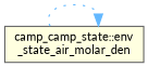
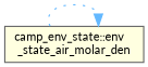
  digraph {
    rankdir=LR
    fontname=Lato
-   n1 [color=gray40 fillcolor=lightyellow fontcolor=black fontname=Lato fontsize=10 height=0.2 label="camp_camp_state::env\l_state_air_molar_den" shape=box style=filled width=0.4]
+   n1 [color=gray40 fillcolor=lightyellow fontcolor=black fontname=Lato fontsize=10 height=0.2 label="camp_env_state::env\l_state_air_molar_den" shape=box style=filled width=0.4]
    n1 -> n1 [color=steelblue1 fontname=Lato fontsize=10 labelfontname=Helvetica labelfontsize=10 style=dotted]
  }
